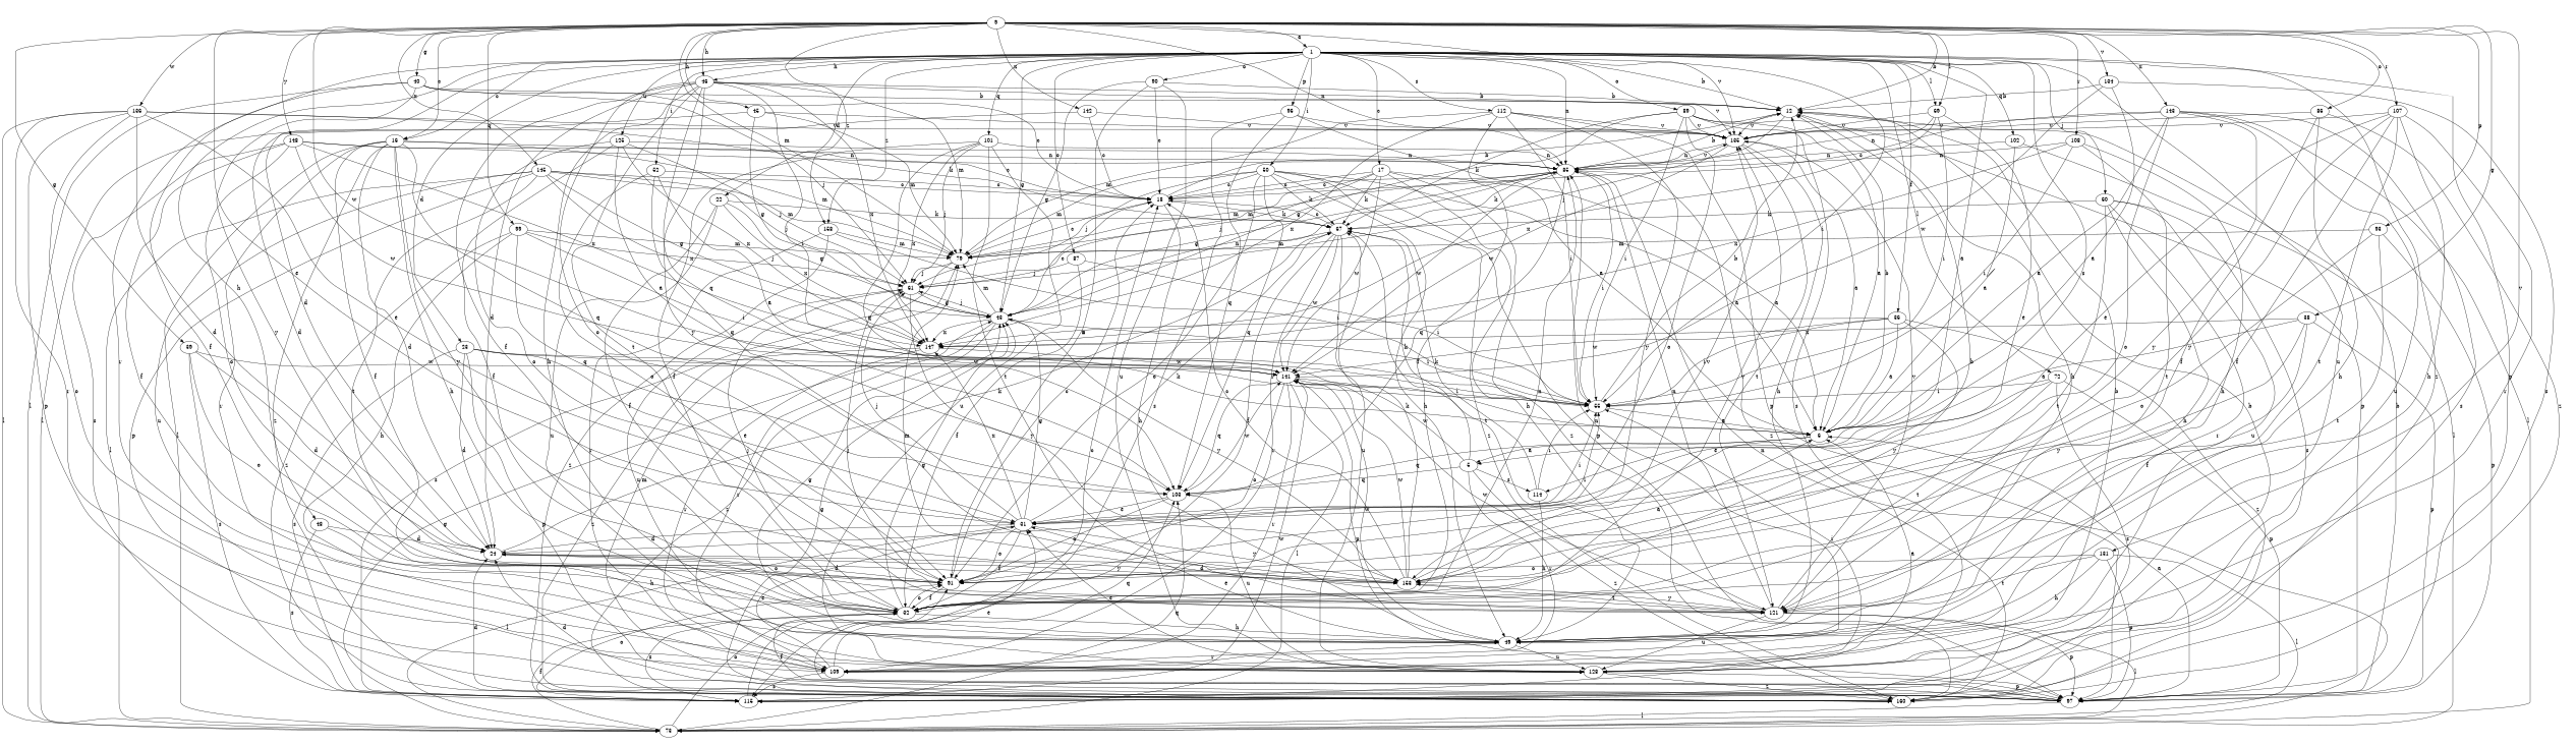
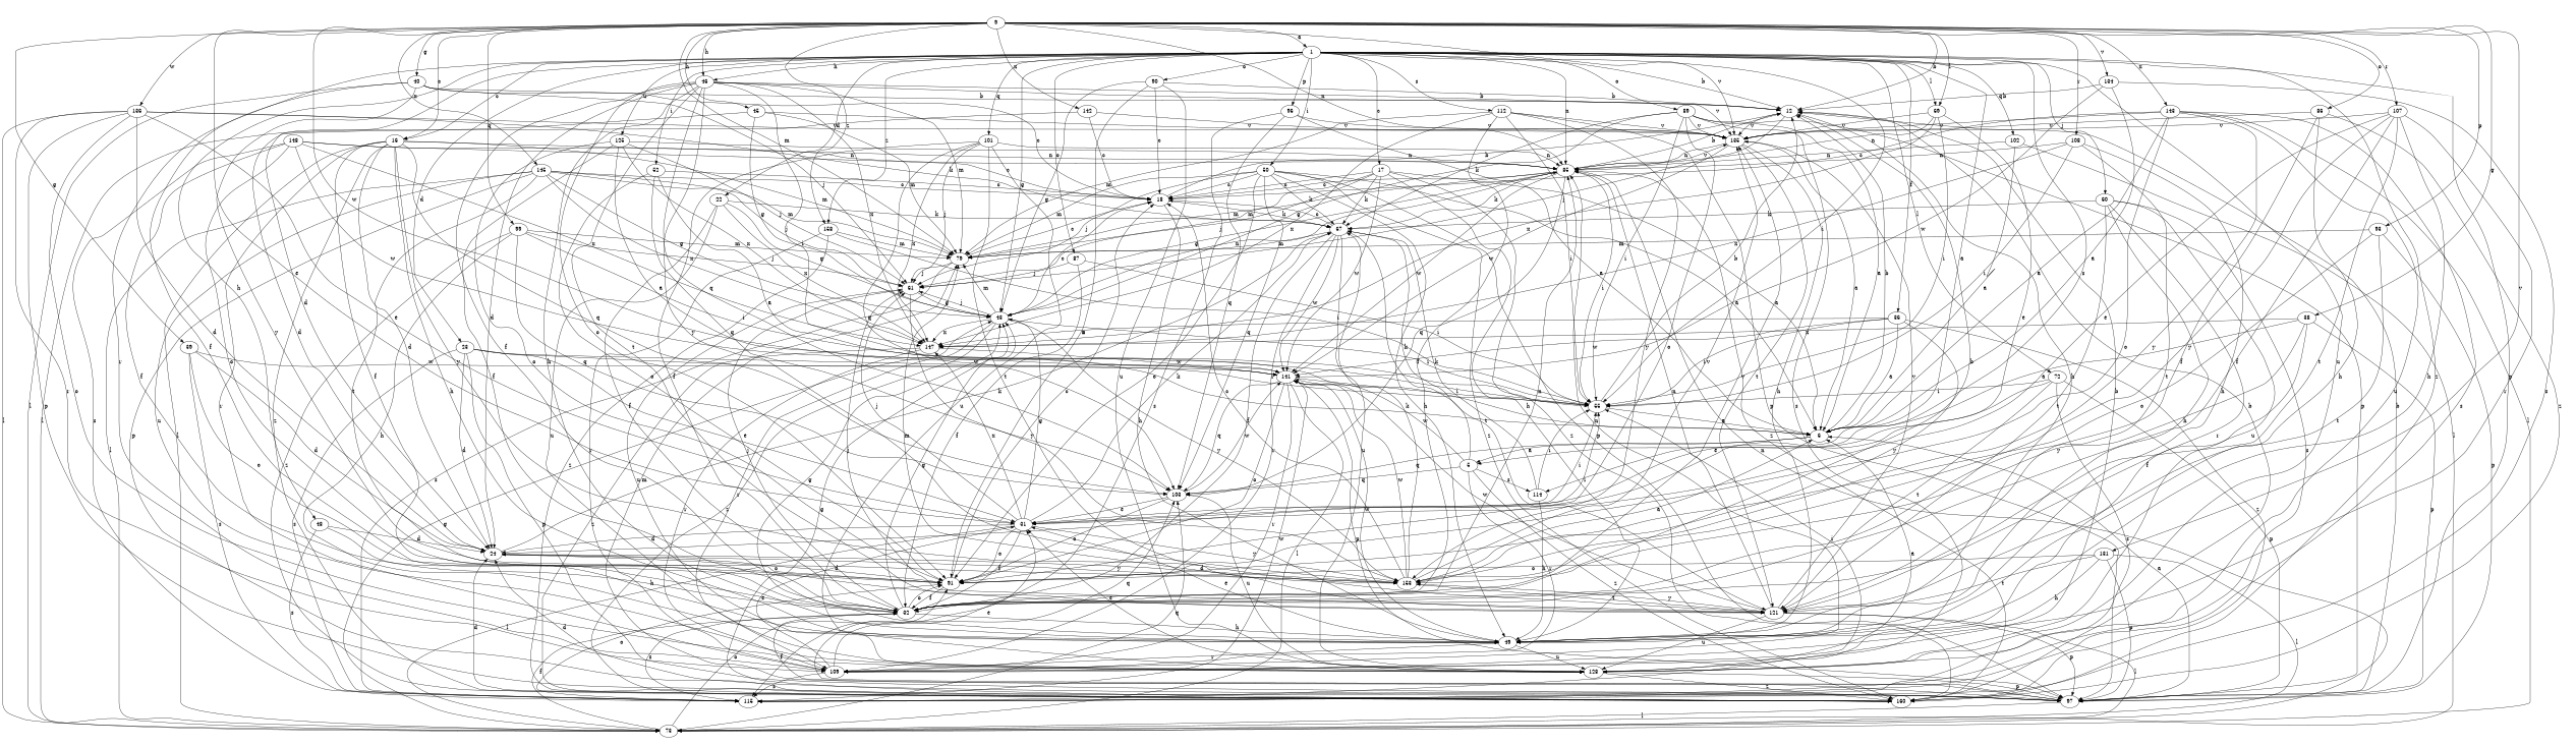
  strict digraph {
    n1 [label=9]
    1
    12
    16
    31
    38
    39
    40
    45
    46
    69
    79
    85
    86
    93
    99
    107
    108
    131
    134
    135
    136
    141
    142
    143
    145
    148
    158
    5
    17
    22
    23
    24
    36
    43
    48
    50
    52
    55
    60
    72
    87
    89
    90
    96
    97
    101
    102
    109
    112
    114
    125
    128
    160
    49
    61
    103
    n58 [label=32]
    73
    153
    67
    147
    91
    6
    115
    18
    121
    n1 -> 1 [label=a]
    n1 -> 12 [label=b]
    n1 -> 16 [label=c]
    n1 -> 31 [label=e]
    n1 -> 38 [label=g]
    n1 -> 39 [label=g]
    n1 -> 40 [label=g]
    n1 -> 45 [label=h]
    n1 -> 46 [label=h]
    n1 -> 69 [label=l]
    n1 -> 79 [label=m]
    n1 -> 85 [label=n]
    n1 -> 86 [label=o]
    n1 -> 93 [label=p]
    n1 -> 99 [label=q]
    n1 -> 107 [label=r]
    n1 -> 108 [label=r]
    n1 -> 131 [label=v]
    n1 -> 134 [label=v]
    n1 -> 135 [label=v]
    n1 -> 136 [label=w]
    n1 -> 141 [label=w]
    n1 -> 142 [label=x]
    n1 -> 143 [label=x]
    n1 -> 145 [label=x]
-   n1 -> 148 [label=y]
    n1 -> 158 [label=z]
    1 -> 12 [label=b]
    1 -> 16 [label=c]
    1 -> 46 [label=h]
    1 -> 69 [label=l]
    1 -> 85 [label=n]
    1 -> 158 [label=z]
    1 -> 5 [label=a]
    1 -> 17 [label=c]
    1 -> 22 [label=d]
    1 -> 23 [label=d]
    1 -> 24 [label=d]
    1 -> 36 [label=f]
    1 -> 43 [label=g]
    1 -> 48 [label=h]
    1 -> 50 [label=i]
    1 -> 52 [label=i]
    1 -> 55 [label=i]
    1 -> 60 [label=j]
    1 -> 72 [label=l]
    1 -> 87 [label=o]
    1 -> 89 [label=o]
    1 -> 90 [label=o]
    1 -> 96 [label=p]
    1 -> 97 [label=p]
    1 -> 101 [label=q]
    1 -> 102 [label=q]
    1 -> 109 [label=r]
    1 -> 112 [label=s]
    1 -> 114 [label=s]
    1 -> 125 [label=u]
    1 -> 128 [label=u]
    1 -> 160 [label=z]
    12 -> 135 [label=v]
    12 -> 49 [label=h]
    12 -> 61 [label=j]
    16 -> 79 [label=m]
    16 -> 85 [label=n]
    16 -> 24 [label=d]
    16 -> 109 [label=r]
    16 -> 160 [label=z]
    16 -> 49 [label=h]
    16 -> 103 [label=q]
    16 -> n58 [label=f]
    16 -> 73 [label=l]
    16 -> 153 [label=y]
    31 -> 24 [label=d]
    31 -> 43 [label=g]
    31 -> 55 [label=i]
    31 -> 61 [label=j]
    31 -> n58 [label=f]
    31 -> 73 [label=l]
    31 -> 153 [label=y]
    31 -> 67 [label=k]
    31 -> 147 [label=x]
    31 -> 91 [label=o]
    38 -> 97 [label=p]
    38 -> n58 [label=f]
    38 -> 153 [label=y]
    38 -> 147 [label=x]
    38 -> 6 [label=a]
    39 -> 141 [label=w]
    39 -> 24 [label=d]
    39 -> 91 [label=o]
    39 -> 115 [label=s]
    40 -> 12 [label=b]
    40 -> 61 [label=j]
    40 -> n58 [label=f]
    40 -> 73 [label=l]
    40 -> 153 [label=y]
    40 -> 18 [label=c]
    45 -> 79 [label=m]
    45 -> 135 [label=v]
    45 -> 43 [label=g]
    45 -> 73 [label=l]
    46 -> 12 [label=b]
    46 -> 79 [label=m]
    46 -> 135 [label=v]
    46 -> 24 [label=d]
    46 -> 55 [label=i]
    46 -> 49 [label=h]
    46 -> 103 [label=q]
    46 -> n58 [label=f]
    46 -> 153 [label=y]
    46 -> 147 [label=x]
    46 -> 91 [label=o]
    46 -> 121 [label=t]
    69 -> 31 [label=e]
    69 -> 85 [label=n]
    69 -> 135 [label=v]
    69 -> 55 [label=i]
    69 -> 147 [label=x]
    79 -> 61 [label=j]
    79 -> 115 [label=s]
    79 -> 18 [label=c]
    85 -> 12 [label=b]
    85 -> 79 [label=m]
    85 -> 135 [label=v]
    85 -> 141 [label=w]
    85 -> 43 [label=g]
    85 -> 55 [label=i]
    85 -> 160 [label=z]
    85 -> 103 [label=q]
    85 -> 67 [label=k]
    85 -> 18 [label=c]
    86 -> 135 [label=v]
    86 -> 160 [label=z]
    86 -> 49 [label=h]
    86 -> n58 [label=f]
    93 -> 79 [label=m]
    93 -> 97 [label=p]
    93 -> 91 [label=o]
    93 -> 121 [label=t]
    99 -> 79 [label=m]
    99 -> 55 [label=i]
    99 -> 160 [label=z]
    99 -> 49 [label=h]
    99 -> 61 [label=j]
    99 -> 103 [label=q]
    107 -> 31 [label=e]
    107 -> 135 [label=v]
    107 -> 109 [label=r]
    107 -> 49 [label=h]
    107 -> n58 [label=f]
    107 -> 153 [label=y]
    107 -> 121 [label=t]
    108 -> 85 [label=n]
    108 -> 55 [label=i]
    108 -> 49 [label=h]
    108 -> 147 [label=x]
    108 -> 121 [label=t]
    131 -> 97 [label=p]
    131 -> 49 [label=h]
    131 -> 73 [label=l]
    131 -> 91 [label=o]
    131 -> 121 [label=t]
    134 -> 12 [label=b]
    134 -> 141 [label=w]
    134 -> 6 [label=a]
    134 -> 115 [label=s]
    135 -> 85 [label=n]
    135 -> 141 [label=w]
    135 -> 49 [label=h]
    135 -> 6 [label=a]
    135 -> 121 [label=t]
    136 -> 31 [label=e]
    136 -> 135 [label=v]
    136 -> 24 [label=d]
    136 -> 97 [label=p]
    136 -> 109 [label=r]
    136 -> 128 [label=o]
    136 -> 73 [label=l]
    136 -> 67 [label=k]
    141 -> 55 [label=i]
    141 -> 97 [label=p]
    141 -> 109 [label=r]
    141 -> 103 [label=q]
    141 -> 73 [label=l]
    141 -> 91 [label=o]
    142 -> 135 [label=v]
    142 -> 24 [label=d]
    142 -> 18 [label=c]
    143 -> 135 [label=v]
    143 -> 128 [label=u]
    143 -> 73 [label=l]
    143 -> 153 [label=y]
    143 -> 91 [label=o]
    143 -> 6 [label=a]
    143 -> 115 [label=s]
    143 -> 18 [label=c]
    145 -> 79 [label=m]
    145 -> 43 [label=g]
    145 -> 97 [label=p]
    145 -> 128 [label=u]
    145 -> 61 [label=j]
    145 -> 73 [label=l]
    145 -> 147 [label=x]
    145 -> 18 [label=c]
    145 -> 121 [label=t]
    148 -> 85 [label=n]
    148 -> 141 [label=w]
    148 -> n58 [label=f]
    148 -> 147 [label=x]
    148 -> 91 [label=o]
    148 -> 115 [label=s]
    148 -> 18 [label=c]
    158 -> 79 [label=m]
    158 -> 55 [label=i]
    158 -> 109 [label=r]
    158 -> 160 [label=z]
    5 -> 141 [label=w]
    5 -> 109 [label=r]
    5 -> 114 [label=s]
    5 -> 160 [label=z]
    5 -> 103 [label=q]
    5 -> 67 [label=k]
    17 -> 79 [label=m]
    17 -> 141 [label=w]
    17 -> 160 [label=z]
    17 -> 49 [label=h]
    17 -> 61 [label=j]
    17 -> 67 [label=k]
    17 -> 6 [label=a]
    17 -> 18 [label=c]
    22 -> 43 [label=g]
    22 -> 128 [label=u]
    22 -> n58 [label=f]
    22 -> 67 [label=k]
    22 -> 147 [label=x]
    23 -> 31 [label=e]
    23 -> 141 [label=w]
    23 -> 24 [label=d]
    23 -> 55 [label=i]
    23 -> 97 [label=p]
    23 -> 115 [label=s]
    24 -> 55 [label=i]
    24 -> 153 [label=y]
    24 -> 67 [label=k]
    24 -> 91 [label=o]
    36 -> 141 [label=w]
    36 -> 55 [label=i]
    36 -> 160 [label=z]
    36 -> 153 [label=y]
    36 -> 147 [label=x]
    36 -> 6 [label=a]
    43 -> 79 [label=m]
    43 -> 85 [label=n]
    43 -> 55 [label=i]
    43 -> 109 [label=r]
    43 -> 160 [label=z]
    43 -> 61 [label=j]
    43 -> 153 [label=y]
    43 -> 147 [label=x]
    43 -> 18 [label=c]
    48 -> 24 [label=d]
    48 -> 49 [label=h]
    48 -> 115 [label=s]
    50 -> 79 [label=m]
    50 -> 97 [label=p]
    50 -> 160 [label=z]
    50 -> 49 [label=h]
    50 -> 61 [label=j]
    50 -> 103 [label=q]
    50 -> 67 [label=k]
    50 -> 91 [label=o]
    50 -> 6 [label=a]
    50 -> 18 [label=c]
    52 -> 103 [label=q]
    52 -> 91 [label=o]
    52 -> 6 [label=a]
    52 -> 18 [label=c]
    55 -> 12 [label=b]
    55 -> 6 [label=a]
    60 -> 109 [label=r]
    60 -> 128 [label=u]
    60 -> 49 [label=h]
    60 -> 67 [label=k]
    60 -> 115 [label=s]
    60 -> 121 [label=t]
    72 -> 31 [label=e]
    72 -> 55 [label=i]
    72 -> 97 [label=p]
    72 -> 115 [label=s]
    72 -> 121 [label=t]
    87 -> 55 [label=i]
    87 -> 61 [label=j]
    87 -> n58 [label=f]
    89 -> 135 [label=v]
    89 -> 43 [label=g]
    89 -> 55 [label=i]
    89 -> 97 [label=p]
    89 -> 67 [label=k]
    89 -> 91 [label=o]
    89 -> 6 [label=a]
    89 -> 115 [label=s]
    90 -> 12 [label=b]
    90 -> 43 [label=g]
    90 -> 128 [label=u]
    90 -> 91 [label=o]
    90 -> 18 [label=c]
    96 -> 135 [label=v]
    96 -> 103 [label=q]
    96 -> 6 [label=a]
    96 -> 115 [label=s]
    97 -> 12 [label=b]
    97 -> 31 [label=e]
    97 -> 79 [label=m]
    97 -> 24 [label=d]
    97 -> n58 [label=f]
    97 -> 73 [label=l]
    97 -> 6 [label=a]
    101 -> 85 [label=n]
    101 -> 128 [label=u]
    101 -> 61 [label=j]
    101 -> 103 [label=q]
    101 -> n58 [label=f]
    101 -> 147 [label=x]
    101 -> 121 [label=t]
    102 -> 85 [label=n]
    102 -> 73 [label=l]
    102 -> 6 [label=a]
    109 -> 31 [label=e]
    109 -> 85 [label=n]
    109 -> 55 [label=i]
    109 -> 103 [label=q]
    109 -> 115 [label=s]
    112 -> 79 [label=m]
    112 -> 135 [label=v]
    112 -> 55 [label=i]
    112 -> 97 [label=p]
    112 -> n58 [label=f]
    112 -> 153 [label=y]
    112 -> 147 [label=x]
    114 -> 55 [label=i]
    114 -> 49 [label=h]
    114 -> 67 [label=k]
    125 -> 85 [label=n]
    125 -> 61 [label=j]
    125 -> n58 [label=f]
    125 -> 147 [label=x]
    125 -> 91 [label=o]
    125 -> 6 [label=a]
    128 -> 12 [label=b]
    128 -> 31 [label=e]
    128 -> 97 [label=p]
    128 -> 160 [label=z]
    128 -> 6 [label=a]
    160 -> 12 [label=b]
    160 -> 24 [label=d]
    160 -> 43 [label=g]
    49 -> 31 [label=e]
    49 -> 141 [label=w]
    49 -> 43 [label=g]
    49 -> 109 [label=r]
    49 -> 128 [label=u]
    61 -> 43 [label=g]
    61 -> 128 [label=u]
    61 -> 153 [label=y]
    103 -> 31 [label=e]
    103 -> 141 [label=w]
    103 -> 128 [label=u]
    103 -> 91 [label=o]
    n58 -> 12 [label=b]
    n58 -> 85 [label=n]
    n58 -> 135 [label=v]
    n58 -> 43 [label=g]
    n58 -> 49 [label=h]
    n58 -> 61 [label=j]
    n58 -> 91 [label=o]
    n58 -> 115 [label=s]
    73 -> 85 [label=n]
    73 -> 43 [label=g]
    73 -> 103 [label=q]
    73 -> n58 [label=f]
    73 -> 91 [label=o]
    153 -> 135 [label=v]
    153 -> 141 [label=w]
    153 -> 24 [label=d]
    153 -> 67 [label=k]
    153 -> 6 [label=a]
    153 -> 18 [label=c]
    153 -> 121 [label=t]
    67 -> 79 [label=m]
    67 -> 141 [label=w]
    67 -> 109 [label=r]
    67 -> 128 [label=u]
    67 -> n58 [label=f]
    67 -> 18 [label=c]
    67 -> 121 [label=t]
    147 -> 141 [label=w]
    147 -> 109 [label=r]
    147 -> 160 [label=z]
    91 -> 24 [label=d]
    91 -> n58 [label=f]
    91 -> 18 [label=c]
    6 -> 12 [label=b]
    6 -> 5 [label=a]
    6 -> 103 [label=q]
    115 -> 141 [label=w]
    115 -> 91 [label=o]
-   115 -> 18 [label=c]
    18 -> 12 [label=b]
    18 -> 49 [label=h]
    18 -> 67 [label=k]
    121 -> 79 [label=m]
    121 -> 85 [label=n]
    121 -> 135 [label=v]
    121 -> 141 [label=w]
    121 -> 97 [label=p]
    121 -> 128 [label=u]
    121 -> 61 [label=j]
    121 -> 73 [label=l]
    121 -> 153 [label=y]
  }
